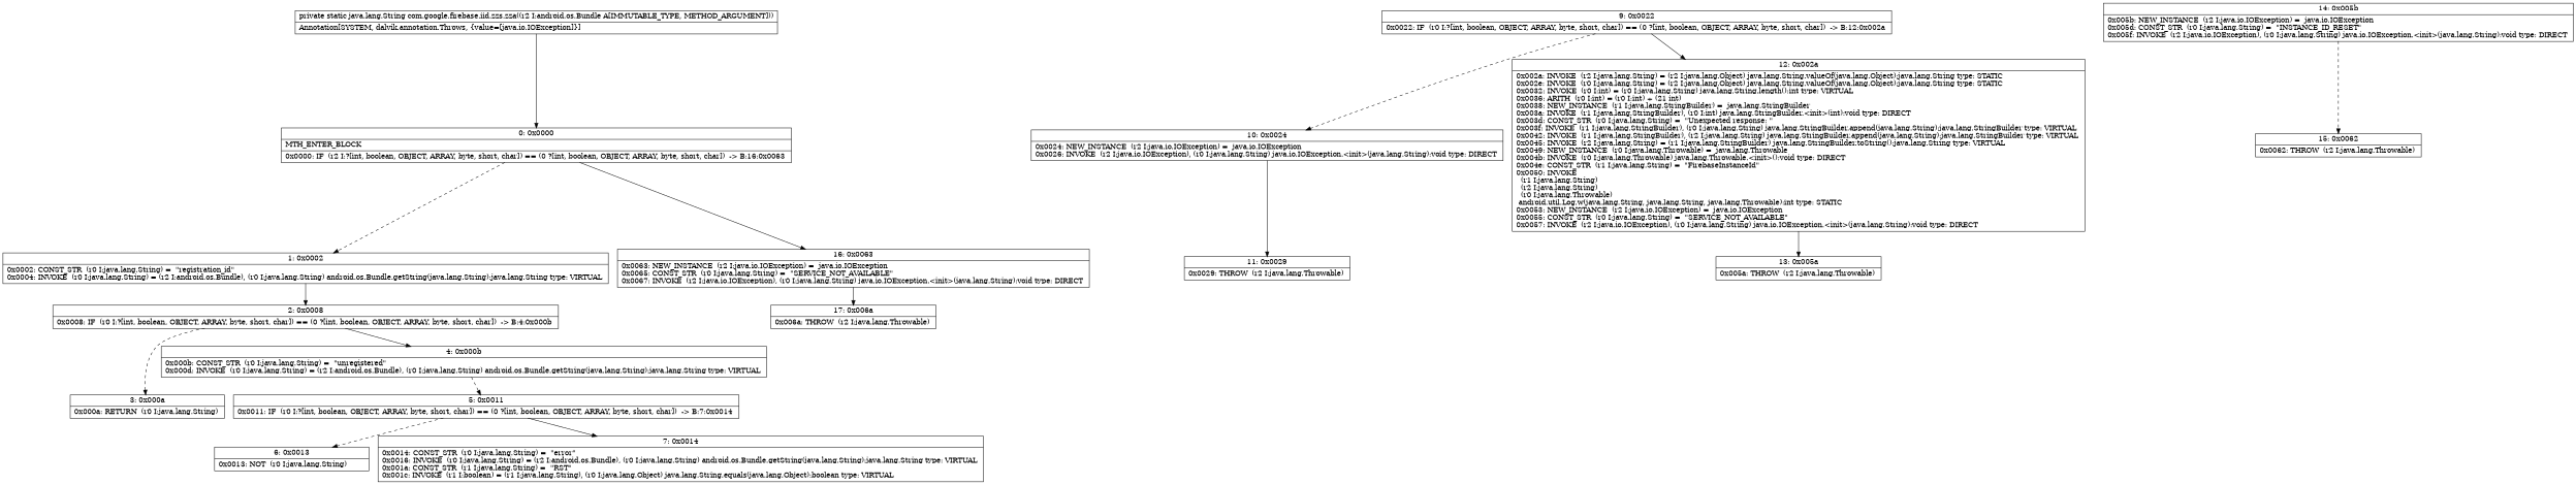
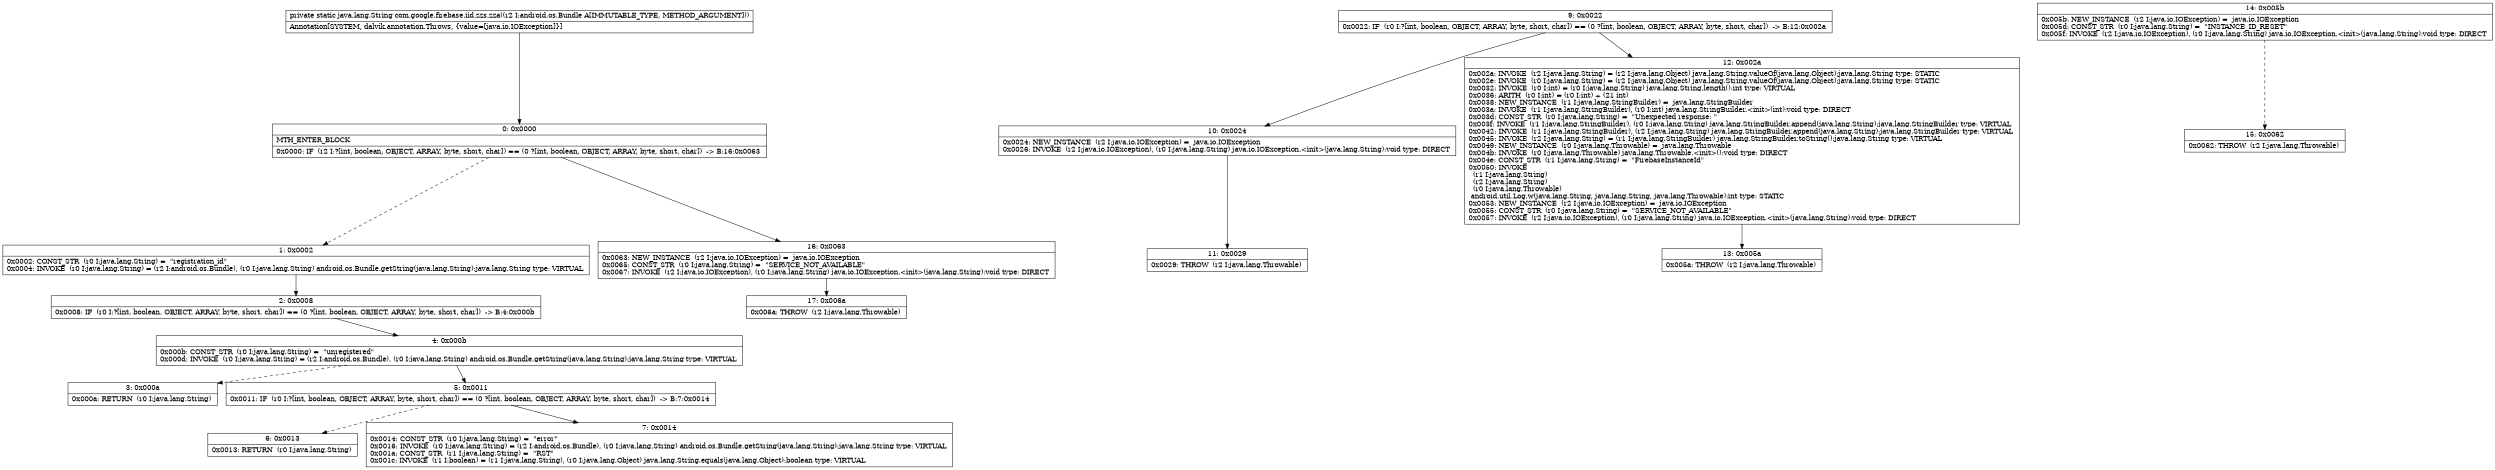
  digraph {
    node [shape=record]
    n1 [label="{0\:\ 0x0000|MTH_ENTER_BLOCK\l|0x0000: IF  (r2 I:?[int, boolean, OBJECT, ARRAY, byte, short, char]) == (0 ?[int, boolean, OBJECT, ARRAY, byte, short, char])  \-\> B:16:0x0063 \l}"]
    n2 [label="{1\:\ 0x0002|0x0002: CONST_STR  (r0 I:java.lang.String) =  \"registration_id\" \l0x0004: INVOKE  (r0 I:java.lang.String) = (r2 I:android.os.Bundle), (r0 I:java.lang.String) android.os.Bundle.getString(java.lang.String):java.lang.String type: VIRTUAL \l}"]
    n3 [label="{16\:\ 0x0063|0x0063: NEW_INSTANCE  (r2 I:java.io.IOException) =  java.io.IOException \l0x0065: CONST_STR  (r0 I:java.lang.String) =  \"SERVICE_NOT_AVAILABLE\" \l0x0067: INVOKE  (r2 I:java.io.IOException), (r0 I:java.lang.String) java.io.IOException.\<init\>(java.lang.String):void type: DIRECT \l}"]
    n4 [label="{2\:\ 0x0008|0x0008: IF  (r0 I:?[int, boolean, OBJECT, ARRAY, byte, short, char]) == (0 ?[int, boolean, OBJECT, ARRAY, byte, short, char])  \-\> B:4:0x000b \l}"]
    n5 [label="{17\:\ 0x006a|0x006a: THROW  (r2 I:java.lang.Throwable) \l}"]
    n6 [label="{3\:\ 0x000a|0x000a: RETURN  (r0 I:java.lang.String) \l}"]
    n7 [label="{4\:\ 0x000b|0x000b: CONST_STR  (r0 I:java.lang.String) =  \"unregistered\" \l0x000d: INVOKE  (r0 I:java.lang.String) = (r2 I:android.os.Bundle), (r0 I:java.lang.String) android.os.Bundle.getString(java.lang.String):java.lang.String type: VIRTUAL \l}"]
    n8 [label="{5\:\ 0x0011|0x0011: IF  (r0 I:?[int, boolean, OBJECT, ARRAY, byte, short, char]) == (0 ?[int, boolean, OBJECT, ARRAY, byte, short, char])  \-\> B:7:0x0014 \l}"]
-   n9 [label="{6\:\ 0x0013|0x0013: NOT  (r0 I:java.lang.String) \l}"]
+   n9 [label="{6\:\ 0x0013|0x0013: RETURN  (r0 I:java.lang.String) \l}"]
    n10 [label="{7\:\ 0x0014|0x0014: CONST_STR  (r0 I:java.lang.String) =  \"error\" \l0x0016: INVOKE  (r0 I:java.lang.String) = (r2 I:android.os.Bundle), (r0 I:java.lang.String) android.os.Bundle.getString(java.lang.String):java.lang.String type: VIRTUAL \l0x001a: CONST_STR  (r1 I:java.lang.String) =  \"RST\" \l0x001c: INVOKE  (r1 I:boolean) = (r1 I:java.lang.String), (r0 I:java.lang.Object) java.lang.String.equals(java.lang.Object):boolean type: VIRTUAL \l}"]
    n11 [label="{9\:\ 0x0022|0x0022: IF  (r0 I:?[int, boolean, OBJECT, ARRAY, byte, short, char]) == (0 ?[int, boolean, OBJECT, ARRAY, byte, short, char])  \-\> B:12:0x002a \l}"]
    n12 [label="{10\:\ 0x0024|0x0024: NEW_INSTANCE  (r2 I:java.io.IOException) =  java.io.IOException \l0x0026: INVOKE  (r2 I:java.io.IOException), (r0 I:java.lang.String) java.io.IOException.\<init\>(java.lang.String):void type: DIRECT \l}"]
    n13 [label="{12\:\ 0x002a|0x002a: INVOKE  (r2 I:java.lang.String) = (r2 I:java.lang.Object) java.lang.String.valueOf(java.lang.Object):java.lang.String type: STATIC \l0x002e: INVOKE  (r0 I:java.lang.String) = (r2 I:java.lang.Object) java.lang.String.valueOf(java.lang.Object):java.lang.String type: STATIC \l0x0032: INVOKE  (r0 I:int) = (r0 I:java.lang.String) java.lang.String.length():int type: VIRTUAL \l0x0036: ARITH  (r0 I:int) = (r0 I:int) + (21 int) \l0x0038: NEW_INSTANCE  (r1 I:java.lang.StringBuilder) =  java.lang.StringBuilder \l0x003a: INVOKE  (r1 I:java.lang.StringBuilder), (r0 I:int) java.lang.StringBuilder.\<init\>(int):void type: DIRECT \l0x003d: CONST_STR  (r0 I:java.lang.String) =  \"Unexpected response: \" \l0x003f: INVOKE  (r1 I:java.lang.StringBuilder), (r0 I:java.lang.String) java.lang.StringBuilder.append(java.lang.String):java.lang.StringBuilder type: VIRTUAL \l0x0042: INVOKE  (r1 I:java.lang.StringBuilder), (r2 I:java.lang.String) java.lang.StringBuilder.append(java.lang.String):java.lang.StringBuilder type: VIRTUAL \l0x0045: INVOKE  (r2 I:java.lang.String) = (r1 I:java.lang.StringBuilder) java.lang.StringBuilder.toString():java.lang.String type: VIRTUAL \l0x0049: NEW_INSTANCE  (r0 I:java.lang.Throwable) =  java.lang.Throwable \l0x004b: INVOKE  (r0 I:java.lang.Throwable) java.lang.Throwable.\<init\>():void type: DIRECT \l0x004e: CONST_STR  (r1 I:java.lang.String) =  \"FirebaseInstanceId\" \l0x0050: INVOKE  \l  (r1 I:java.lang.String)\l  (r2 I:java.lang.String)\l  (r0 I:java.lang.Throwable)\l android.util.Log.w(java.lang.String, java.lang.String, java.lang.Throwable):int type: STATIC \l0x0053: NEW_INSTANCE  (r2 I:java.io.IOException) =  java.io.IOException \l0x0055: CONST_STR  (r0 I:java.lang.String) =  \"SERVICE_NOT_AVAILABLE\" \l0x0057: INVOKE  (r2 I:java.io.IOException), (r0 I:java.lang.String) java.io.IOException.\<init\>(java.lang.String):void type: DIRECT \l}"]
    n14 [label="{14\:\ 0x005b|0x005b: NEW_INSTANCE  (r2 I:java.io.IOException) =  java.io.IOException \l0x005d: CONST_STR  (r0 I:java.lang.String) =  \"INSTANCE_ID_RESET\" \l0x005f: INVOKE  (r2 I:java.io.IOException), (r0 I:java.lang.String) java.io.IOException.\<init\>(java.lang.String):void type: DIRECT \l}"]
    n15 [label="{15\:\ 0x0062|0x0062: THROW  (r2 I:java.lang.Throwable) \l}"]
    n16 [label="{11\:\ 0x0029|0x0029: THROW  (r2 I:java.lang.Throwable) \l}"]
    n17 [label="{13\:\ 0x005a|0x005a: THROW  (r2 I:java.lang.Throwable) \l}"]
    n18 [label="{private static java.lang.String com.google.firebase.iid.zzs.zza((r2 I:android.os.Bundle A[IMMUTABLE_TYPE, METHOD_ARGUMENT]))  | Annotation[SYSTEM, dalvik.annotation.Throws, \{value=[java.io.IOException]\}]\l}"]
    n1 -> n2 [style=dashed]
    n1 -> n3
    n2 -> n4
    n3 -> n5
-   n4 -> n6 [style=dashed]
+   n7 -> n6 [style=dashed]
    n4 -> n7
-   n7 -> n8 [style=dashed]
+   n7 -> n8
    n8 -> n9 [style=dashed]
    n8 -> n10
-   n11 -> n12 [style=dashed]
+   n11 -> n12 [style=solid]
    n11 -> n13
    n12 -> n16
    n13 -> n17
    n14 -> n15 [style=dashed]
    n18 -> n1
  }
